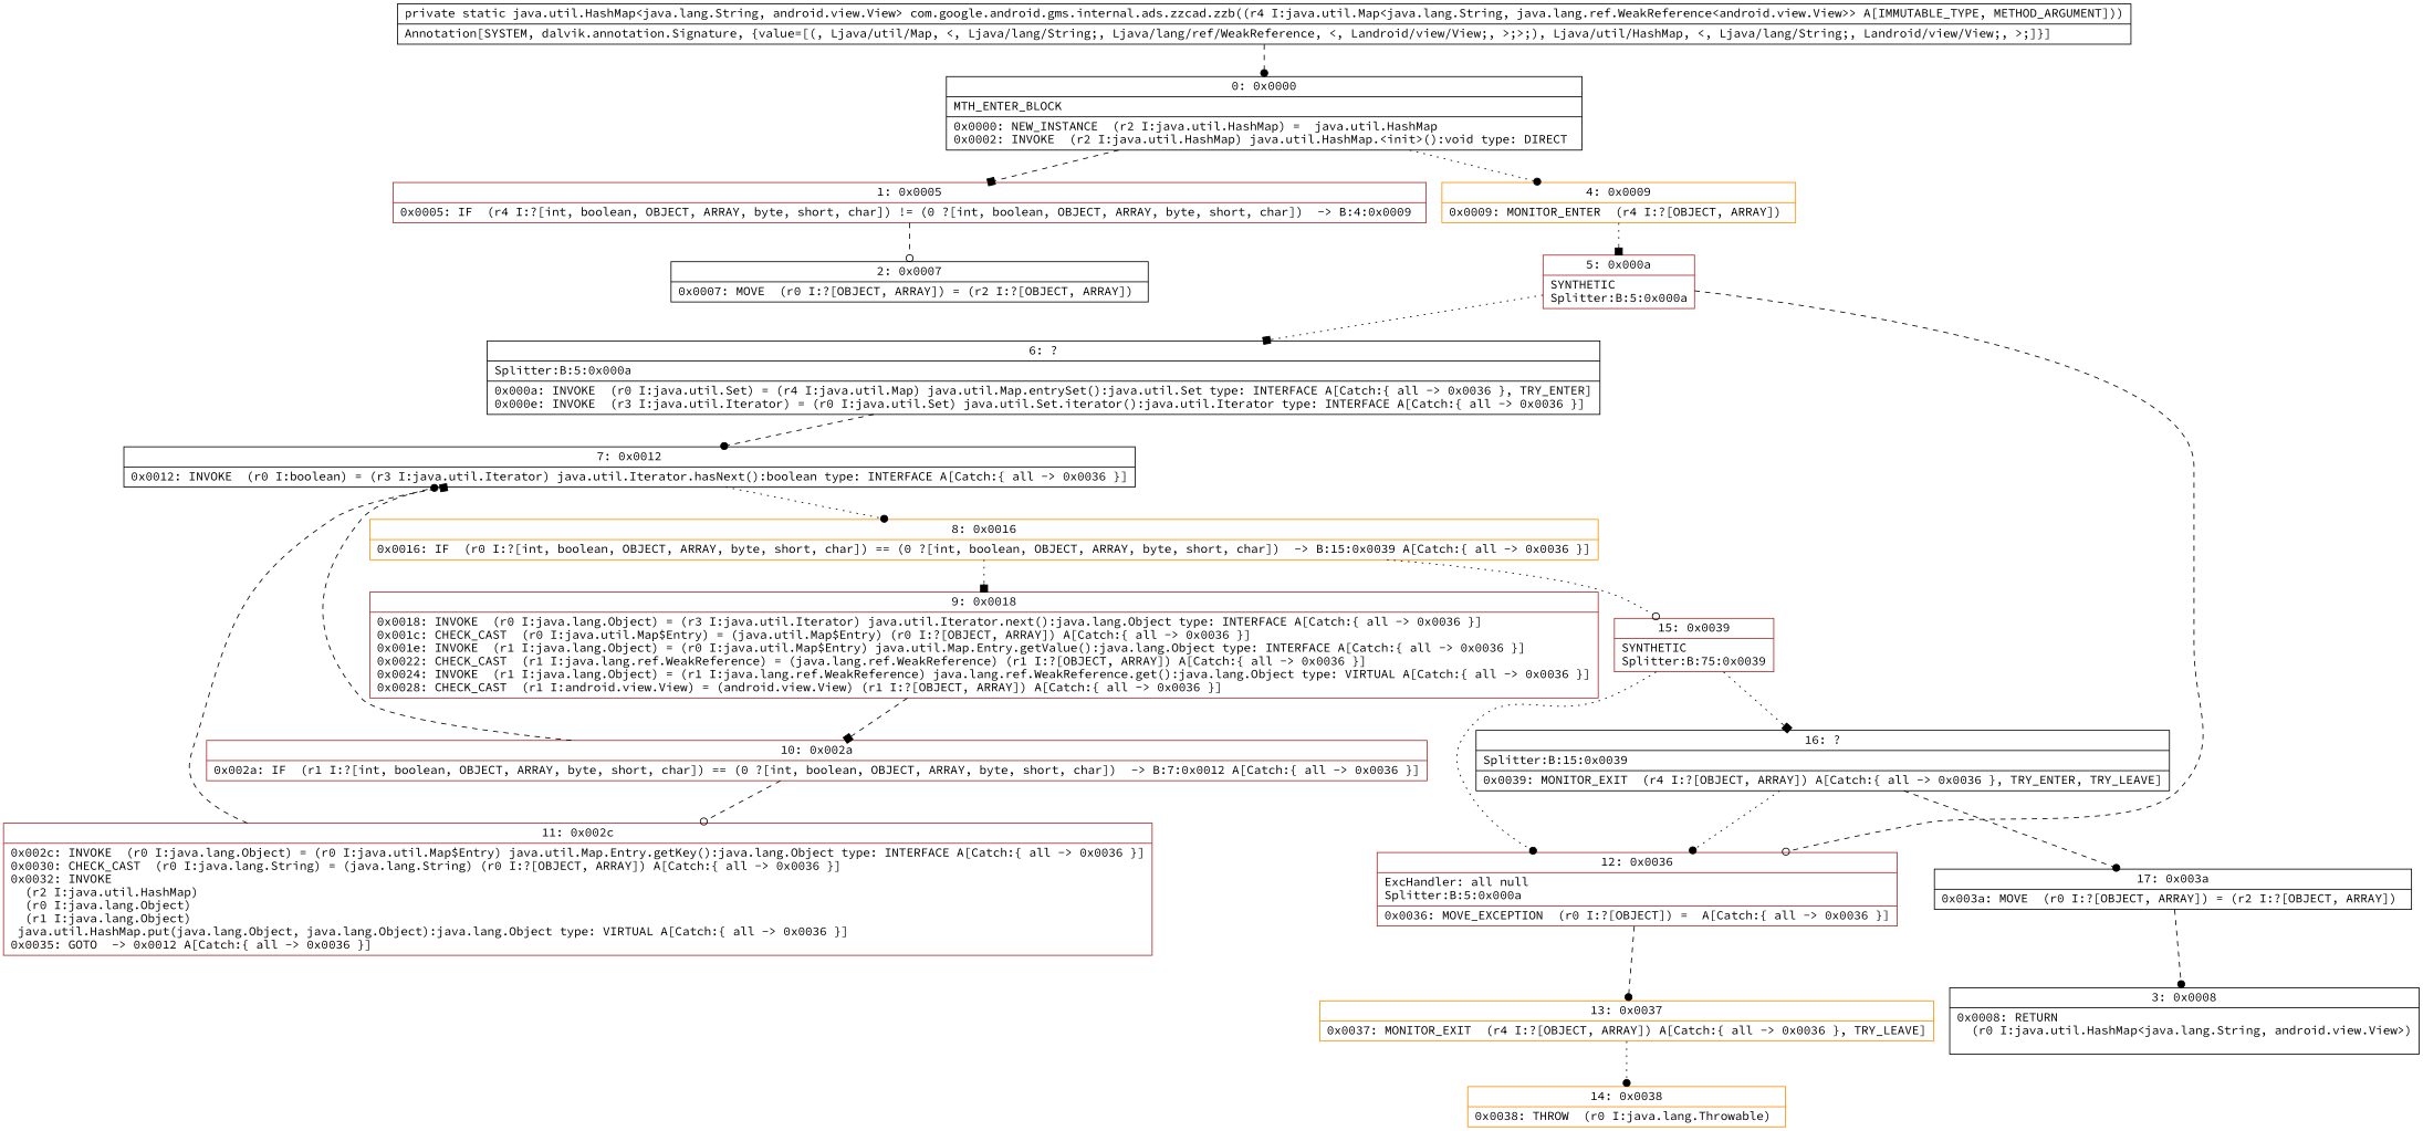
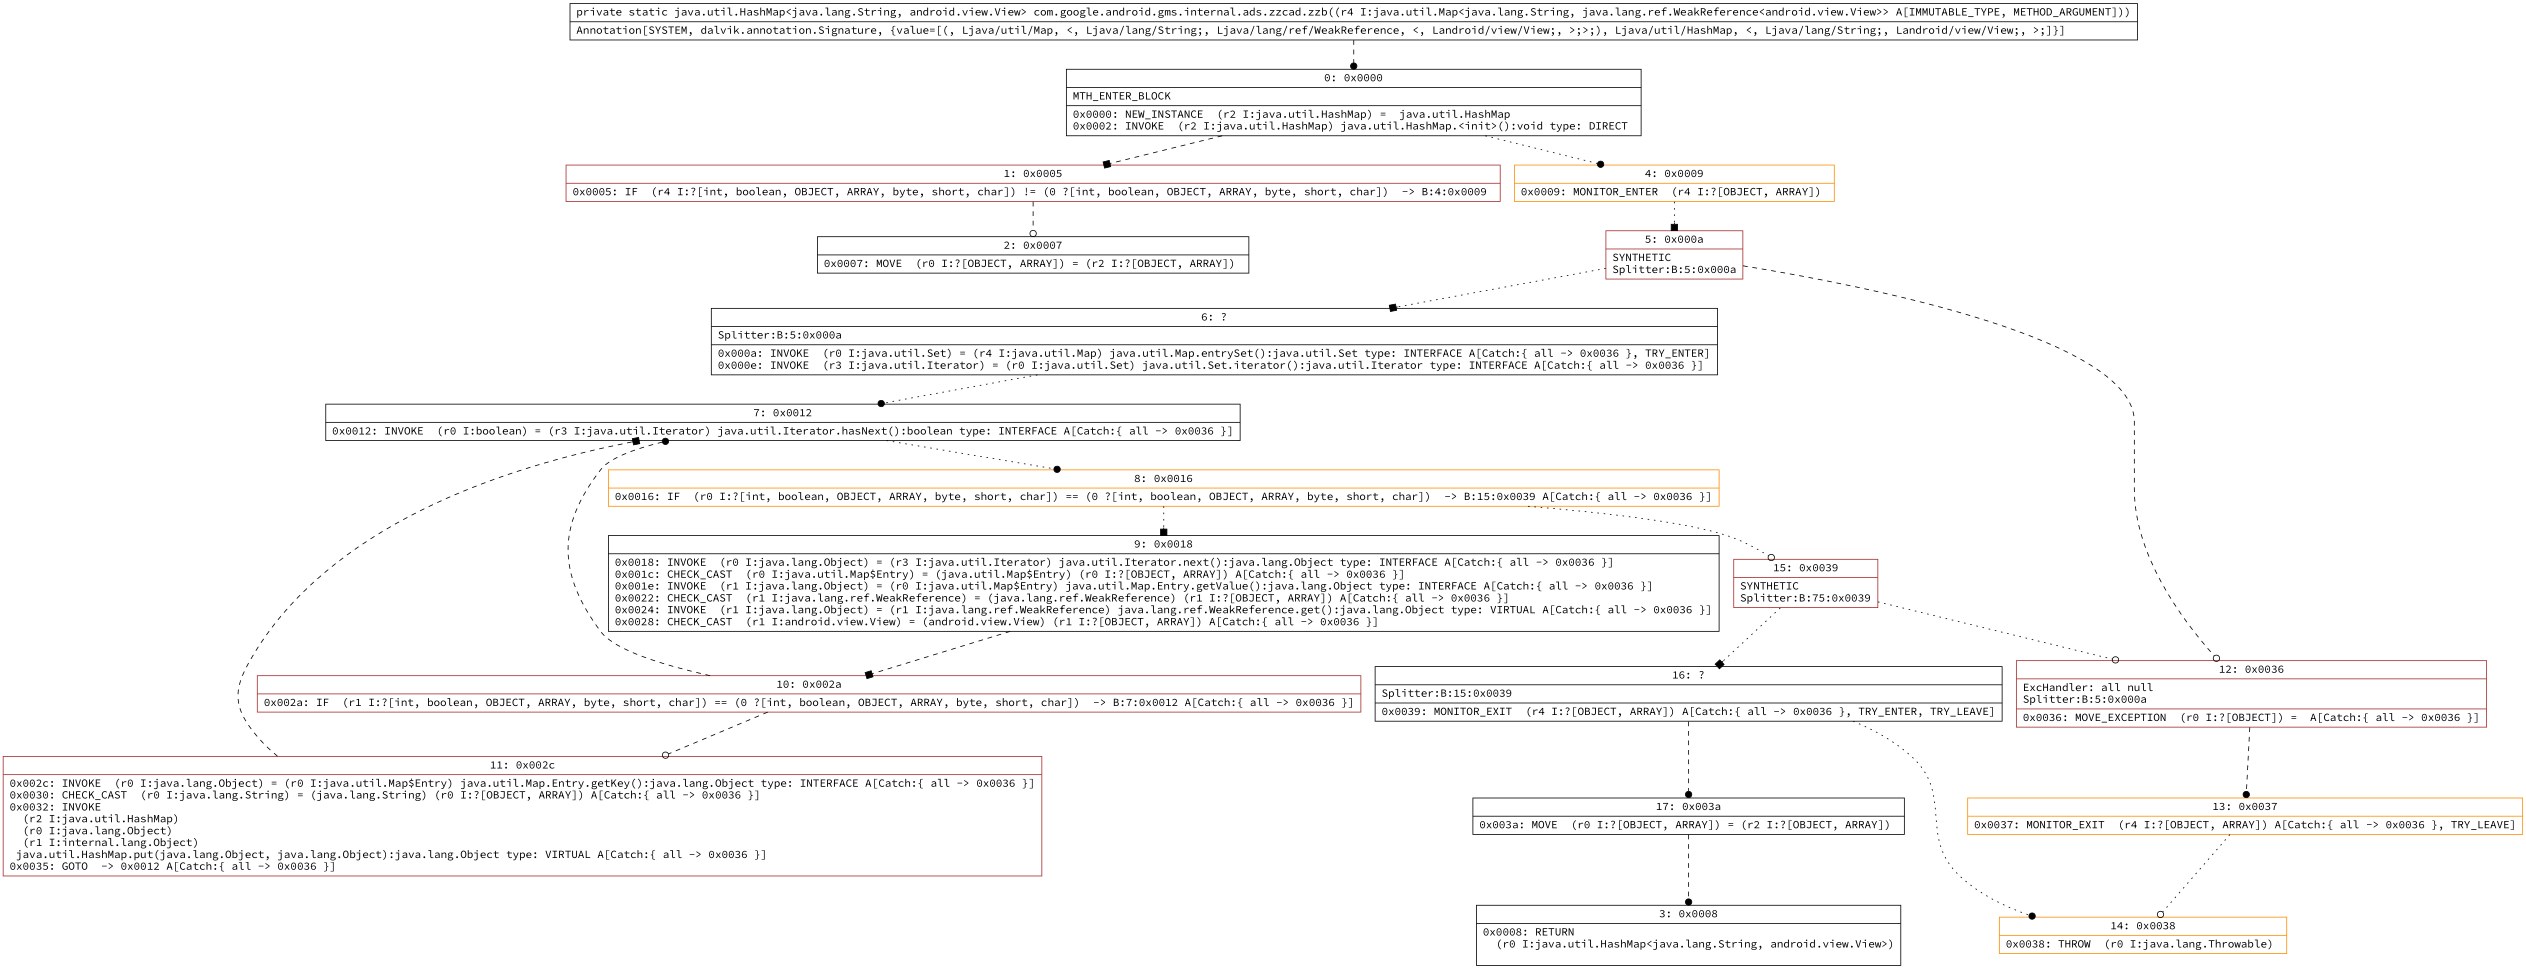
  digraph {
    fontname="Source Code Pro"
    node [color=black fontname="Source Code Pro" shape=record]
    edge [arrowhead=dot fontname="Source Code Pro" style=dashed]
    n1 [label="{0\:\ 0x0000|MTH_ENTER_BLOCK\l|0x0000: NEW_INSTANCE  (r2 I:java.util.HashMap) =  java.util.HashMap \l0x0002: INVOKE  (r2 I:java.util.HashMap) java.util.HashMap.\<init\>():void type: DIRECT \l}"]
    n2 [color=brown label="{1\:\ 0x0005|0x0005: IF  (r4 I:?[int, boolean, OBJECT, ARRAY, byte, short, char]) != (0 ?[int, boolean, OBJECT, ARRAY, byte, short, char])  \-\> B:4:0x0009 \l}"]
    n3 [color=darkorange label="{4\:\ 0x0009|0x0009: MONITOR_ENTER  (r4 I:?[OBJECT, ARRAY]) \l}"]
    n4 [label="{2\:\ 0x0007|0x0007: MOVE  (r0 I:?[OBJECT, ARRAY]) = (r2 I:?[OBJECT, ARRAY]) \l}"]
    n5 [color=brown label="{5\:\ 0x000a|SYNTHETIC\lSplitter:B:5:0x000a\l}"]
    n6 [label="{3\:\ 0x0008|0x0008: RETURN  \l  (r0 I:java.util.HashMap\<java.lang.String, android.view.View\>)\l \l}"]
    n7 [label="{6\:\ ?|Splitter:B:5:0x000a\l|0x000a: INVOKE  (r0 I:java.util.Set) = (r4 I:java.util.Map) java.util.Map.entrySet():java.util.Set type: INTERFACE A[Catch:\{ all \-\> 0x0036 \}, TRY_ENTER]\l0x000e: INVOKE  (r3 I:java.util.Iterator) = (r0 I:java.util.Set) java.util.Set.iterator():java.util.Iterator type: INTERFACE A[Catch:\{ all \-\> 0x0036 \}]\l}"]
    n8 [color=brown label="{12\:\ 0x0036|ExcHandler: all null\lSplitter:B:5:0x000a\l|0x0036: MOVE_EXCEPTION  (r0 I:?[OBJECT]) =  A[Catch:\{ all \-\> 0x0036 \}]\l}"]
    n9 [label="{7\:\ 0x0012|0x0012: INVOKE  (r0 I:boolean) = (r3 I:java.util.Iterator) java.util.Iterator.hasNext():boolean type: INTERFACE A[Catch:\{ all \-\> 0x0036 \}]\l}"]
    n10 [color=darkorange label="{13\:\ 0x0037|0x0037: MONITOR_EXIT  (r4 I:?[OBJECT, ARRAY]) A[Catch:\{ all \-\> 0x0036 \}, TRY_LEAVE]\l}"]
    n11 [color=darkorange label="{8\:\ 0x0016|0x0016: IF  (r0 I:?[int, boolean, OBJECT, ARRAY, byte, short, char]) == (0 ?[int, boolean, OBJECT, ARRAY, byte, short, char])  \-\> B:15:0x0039 A[Catch:\{ all \-\> 0x0036 \}]\l}"]
-   n12 [color=brown label="{9\:\ 0x0018|0x0018: INVOKE  (r0 I:java.lang.Object) = (r3 I:java.util.Iterator) java.util.Iterator.next():java.lang.Object type: INTERFACE A[Catch:\{ all \-\> 0x0036 \}]\l0x001c: CHECK_CAST  (r0 I:java.util.Map$Entry) = (java.util.Map$Entry) (r0 I:?[OBJECT, ARRAY]) A[Catch:\{ all \-\> 0x0036 \}]\l0x001e: INVOKE  (r1 I:java.lang.Object) = (r0 I:java.util.Map$Entry) java.util.Map.Entry.getValue():java.lang.Object type: INTERFACE A[Catch:\{ all \-\> 0x0036 \}]\l0x0022: CHECK_CAST  (r1 I:java.lang.ref.WeakReference) = (java.lang.ref.WeakReference) (r1 I:?[OBJECT, ARRAY]) A[Catch:\{ all \-\> 0x0036 \}]\l0x0024: INVOKE  (r1 I:java.lang.Object) = (r1 I:java.lang.ref.WeakReference) java.lang.ref.WeakReference.get():java.lang.Object type: VIRTUAL A[Catch:\{ all \-\> 0x0036 \}]\l0x0028: CHECK_CAST  (r1 I:android.view.View) = (android.view.View) (r1 I:?[OBJECT, ARRAY]) A[Catch:\{ all \-\> 0x0036 \}]\l}"]
+   n12 [label="{9\:\ 0x0018|0x0018: INVOKE  (r0 I:java.lang.Object) = (r3 I:java.util.Iterator) java.util.Iterator.next():java.lang.Object type: INTERFACE A[Catch:\{ all \-\> 0x0036 \}]\l0x001c: CHECK_CAST  (r0 I:java.util.Map$Entry) = (java.util.Map$Entry) (r0 I:?[OBJECT, ARRAY]) A[Catch:\{ all \-\> 0x0036 \}]\l0x001e: INVOKE  (r1 I:java.lang.Object) = (r0 I:java.util.Map$Entry) java.util.Map.Entry.getValue():java.lang.Object type: INTERFACE A[Catch:\{ all \-\> 0x0036 \}]\l0x0022: CHECK_CAST  (r1 I:java.lang.ref.WeakReference) = (java.lang.ref.WeakReference) (r1 I:?[OBJECT, ARRAY]) A[Catch:\{ all \-\> 0x0036 \}]\l0x0024: INVOKE  (r1 I:java.lang.Object) = (r1 I:java.lang.ref.WeakReference) java.lang.ref.WeakReference.get():java.lang.Object type: VIRTUAL A[Catch:\{ all \-\> 0x0036 \}]\l0x0028: CHECK_CAST  (r1 I:android.view.View) = (android.view.View) (r1 I:?[OBJECT, ARRAY]) A[Catch:\{ all \-\> 0x0036 \}]\l}"]
    n13 [color=brown label="{15\:\ 0x0039|SYNTHETIC\lSplitter:B:75:0x0039\l}"]
    n14 [color=brown label="{10\:\ 0x002a|0x002a: IF  (r1 I:?[int, boolean, OBJECT, ARRAY, byte, short, char]) == (0 ?[int, boolean, OBJECT, ARRAY, byte, short, char])  \-\> B:7:0x0012 A[Catch:\{ all \-\> 0x0036 \}]\l}"]
    n15 [label="{16\:\ ?|Splitter:B:15:0x0039\l|0x0039: MONITOR_EXIT  (r4 I:?[OBJECT, ARRAY]) A[Catch:\{ all \-\> 0x0036 \}, TRY_ENTER, TRY_LEAVE]\l}"]
-   n16 [color=brown label="{11\:\ 0x002c|0x002c: INVOKE  (r0 I:java.lang.Object) = (r0 I:java.util.Map$Entry) java.util.Map.Entry.getKey():java.lang.Object type: INTERFACE A[Catch:\{ all \-\> 0x0036 \}]\l0x0030: CHECK_CAST  (r0 I:java.lang.String) = (java.lang.String) (r0 I:?[OBJECT, ARRAY]) A[Catch:\{ all \-\> 0x0036 \}]\l0x0032: INVOKE  \l  (r2 I:java.util.HashMap)\l  (r0 I:java.lang.Object)\l  (r1 I:java.lang.Object)\l java.util.HashMap.put(java.lang.Object, java.lang.Object):java.lang.Object type: VIRTUAL A[Catch:\{ all \-\> 0x0036 \}]\l0x0035: GOTO  \-\> 0x0012 A[Catch:\{ all \-\> 0x0036 \}]\l}"]
+   n16 [color=brown label="{11\:\ 0x002c|0x002c: INVOKE  (r0 I:java.lang.Object) = (r0 I:java.util.Map$Entry) java.util.Map.Entry.getKey():java.lang.Object type: INTERFACE A[Catch:\{ all \-\> 0x0036 \}]\l0x0030: CHECK_CAST  (r0 I:java.lang.String) = (java.lang.String) (r0 I:?[OBJECT, ARRAY]) A[Catch:\{ all \-\> 0x0036 \}]\l0x0032: INVOKE  \l  (r2 I:java.util.HashMap)\l  (r0 I:java.lang.Object)\l  (r1 I:internal.lang.Object)\l java.util.HashMap.put(java.lang.Object, java.lang.Object):java.lang.Object type: VIRTUAL A[Catch:\{ all \-\> 0x0036 \}]\l0x0035: GOTO  \-\> 0x0012 A[Catch:\{ all \-\> 0x0036 \}]\l}"]
    n17 [color=darkorange label="{14\:\ 0x0038|0x0038: THROW  (r0 I:java.lang.Throwable) \l}"]
    n18 [label="{17\:\ 0x003a|0x003a: MOVE  (r0 I:?[OBJECT, ARRAY]) = (r2 I:?[OBJECT, ARRAY]) \l}"]
    n19 [label="{private static java.util.HashMap\<java.lang.String, android.view.View\> com.google.android.gms.internal.ads.zzcad.zzb((r4 I:java.util.Map\<java.lang.String, java.lang.ref.WeakReference\<android.view.View\>\> A[IMMUTABLE_TYPE, METHOD_ARGUMENT]))  | Annotation[SYSTEM, dalvik.annotation.Signature, \{value=[(, Ljava\/util\/Map, \<, Ljava\/lang\/String;, Ljava\/lang\/ref\/WeakReference, \<, Landroid\/view\/View;, \>;\>;), Ljava\/util\/HashMap, \<, Ljava\/lang\/String;, Landroid\/view\/View;, \>;]\}]\l}"]
    n1 -> n2 [arrowhead=box]
    n1 -> n3 [style=dotted]
    n2 -> n4 [arrowhead=odot]
    n3 -> n5 [arrowhead=box style=dotted]
    n5 -> n7 [arrowhead=box style=dotted]
    n5 -> n8 [arrowhead=odot]
-   n7 -> n9
+   n7 -> n9 [style=dotted]
    n8 -> n10
    n9 -> n11 [style=dotted]
-   n10 -> n17 [style=dotted]
+   n10 -> n17 [arrowhead=odot style=dotted]
    n11 -> n12 [arrowhead=box style=dotted]
    n11 -> n13 [arrowhead=odot style=dotted]
    n12 -> n14 [arrowhead=box]
-   n13 -> n8 [style=dotted]
+   n13 -> n8 [arrowhead=odot style=dotted]
    n13 -> n15 [arrowhead=box style=dotted]
    n14 -> n9
    n14 -> n16 [arrowhead=odot]
-   n15 -> n8 [style=dotted]
+   n15 -> n17 [style=dotted]
    n15 -> n18
    n16 -> n9 [arrowhead=box]
    n18 -> n6
    n19 -> n1
  }
